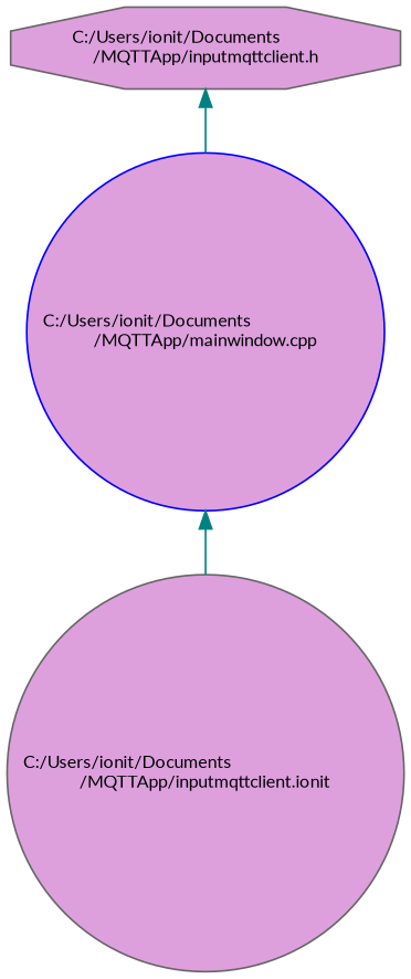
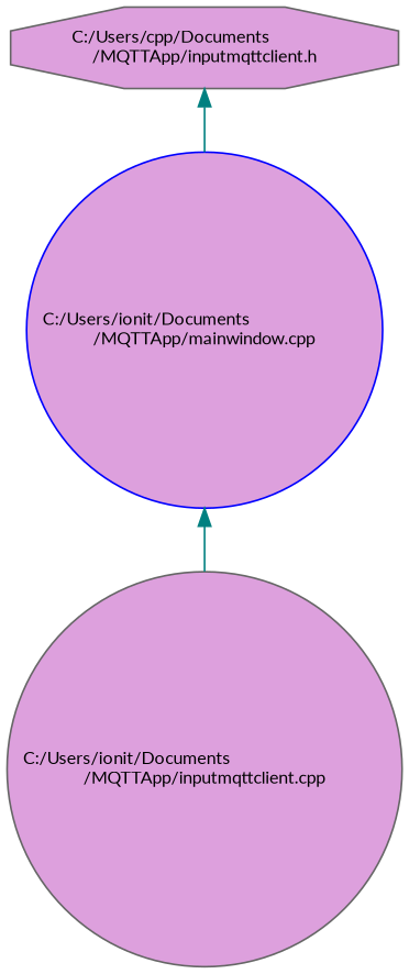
  digraph {
    fontname=Lato
    node [color=gray40 fillcolor=plum fontname=Lato fontsize=10 shape=circle style=filled]
    edge [color=teal dir=back fontname=Lato fontsize=10 labelfontname=Helvetica labelfontsize=10 style=solid]
-   n1 [fontcolor=black height=0.2 label="C:/Users/ionit/Documents\l/MQTTApp/inputmqttclient.h" shape=octagon width=0.4]
+   n1 [fontcolor=black height=0.2 label="C:/Users/cpp/Documents\l/MQTTApp/inputmqttclient.h" shape=octagon width=0.4]
    n2 [color=blue height=0.2 label="C:/Users/ionit/Documents\l/MQTTApp/mainwindow.cpp" width=0.4]
-   n3 [height=0.2 label="C:/Users/ionit/Documents\l/MQTTApp/inputmqttclient.ionit" width=0.4]
+   n3 [height=0.2 label="C:/Users/ionit/Documents\l/MQTTApp/inputmqttclient.cpp" width=0.4]
    n1 -> n2
    n2 -> n3
  }
